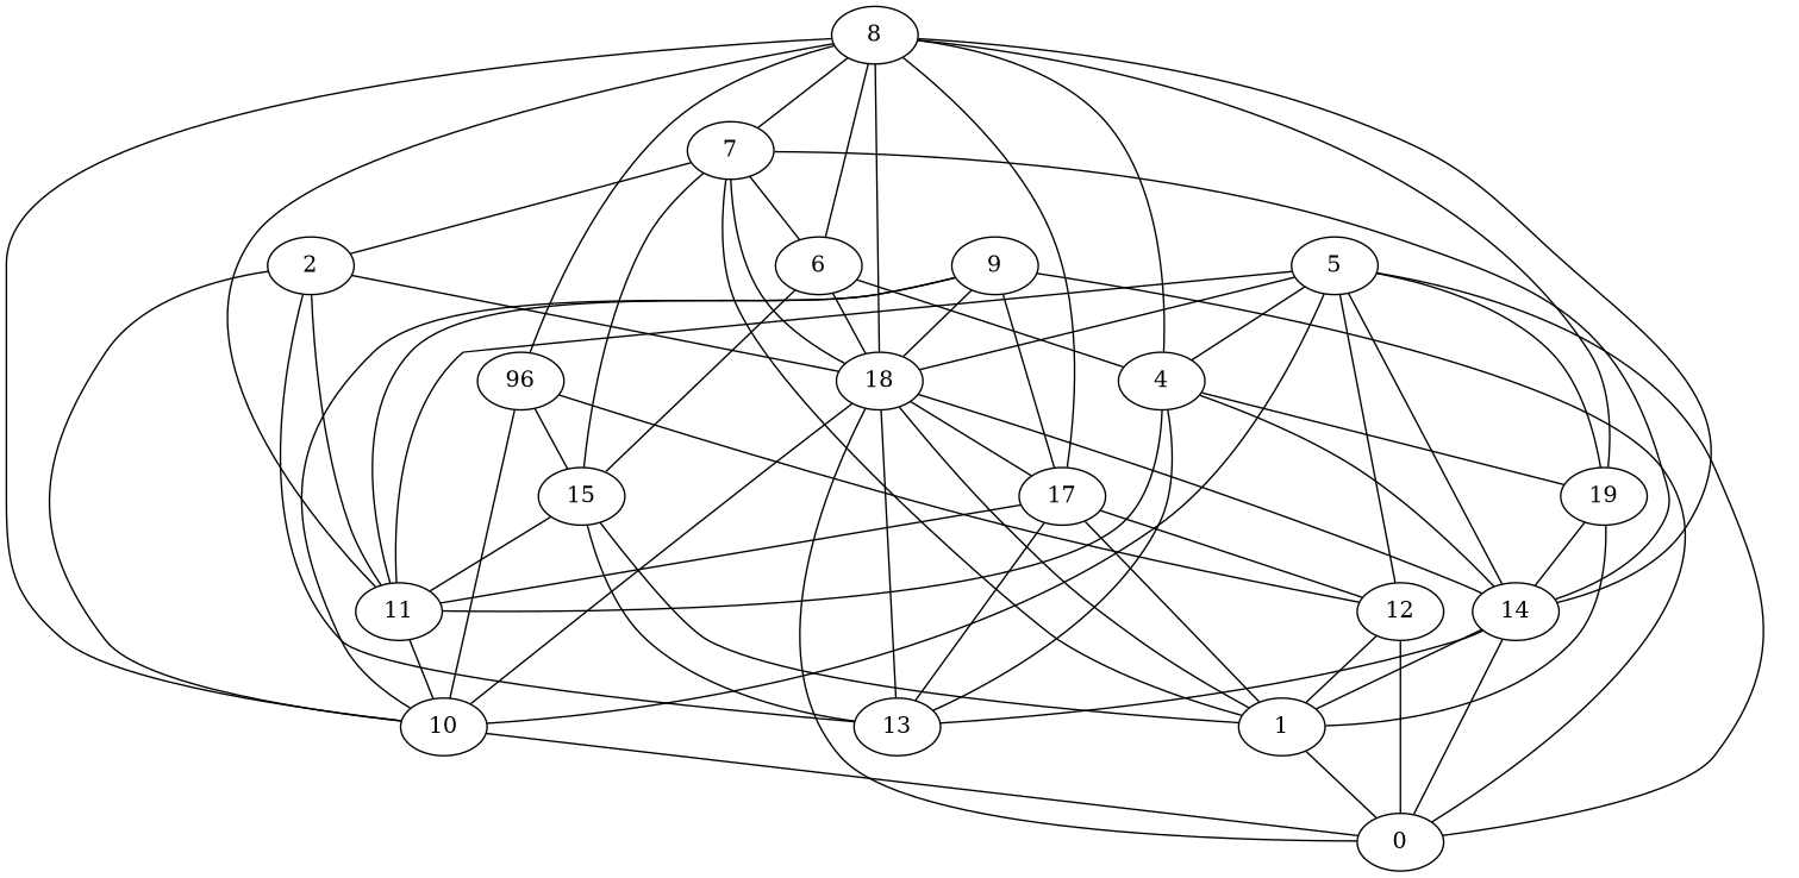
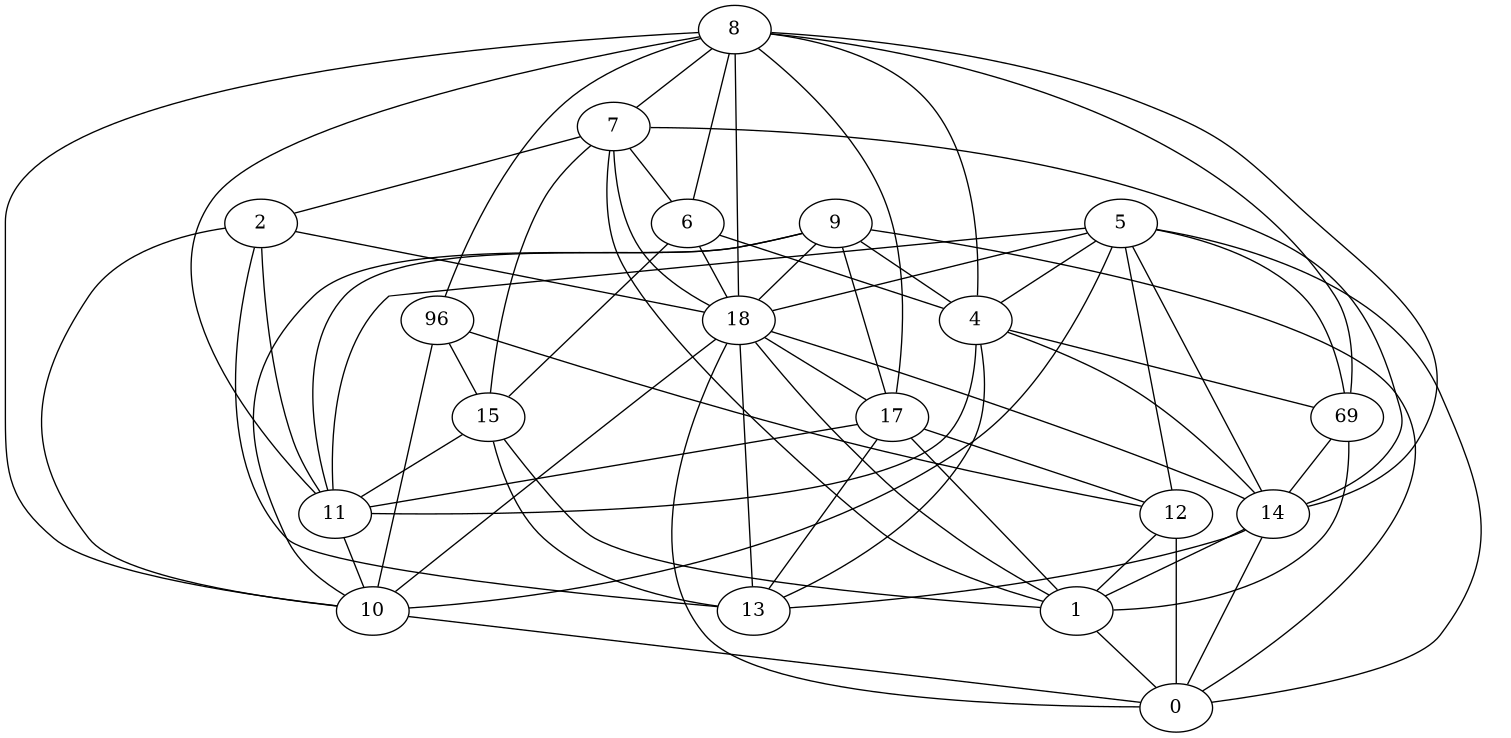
  digraph {
    edge [color=black dir=none]
    4
    13
    11
    14
-   19
+   19 [label=69]
    10
    0
    1
    5
    18
    12
    17
    8
    6
    n15 [label=96]
    7
    15
    2
    9
    subgraph sub_1 {
      4
      13
      11
      14
      19
      10
      0
      1
      5
      18
      12
      17
      8
      6
      n15
      7
      15
      2
      9
    }
    4 -> 13
    4 -> 11
    4 -> 14
    4 -> 19
    11 -> 10
    14 -> 13
    14 -> 0
    14 -> 1
    19 -> 14
    19 -> 1
    10 -> 0
    1 -> 0
    5 -> 4
    5 -> 11
    5 -> 14
    5 -> 19
    5 -> 10
    5 -> 0
    5 -> 18
    5 -> 12
    18 -> 13
    18 -> 14
    18 -> 10
    18 -> 0
    18 -> 1
    18 -> 17
    12 -> 0
    12 -> 1
    17 -> 13
    17 -> 11
    17 -> 1
    17 -> 12
    8 -> 4
    8 -> 11
    8 -> 14
    8 -> 19
    8 -> 10
    8 -> 18
    8 -> 17
    8 -> 6
    8 -> n15
    8 -> 7
    6 -> 4
    6 -> 18
    6 -> 15
    n15 -> 10
    n15 -> 12
    n15 -> 15
    7 -> 14
    7 -> 1
    7 -> 18
    7 -> 6
    7 -> 15
    7 -> 2
    15 -> 13
    15 -> 11
    15 -> 1
    2 -> 13
    2 -> 11
    2 -> 10
    2 -> 18
+   9 -> 4
    9 -> 11
    9 -> 10
    9 -> 0
    9 -> 18
    9 -> 17
  }
